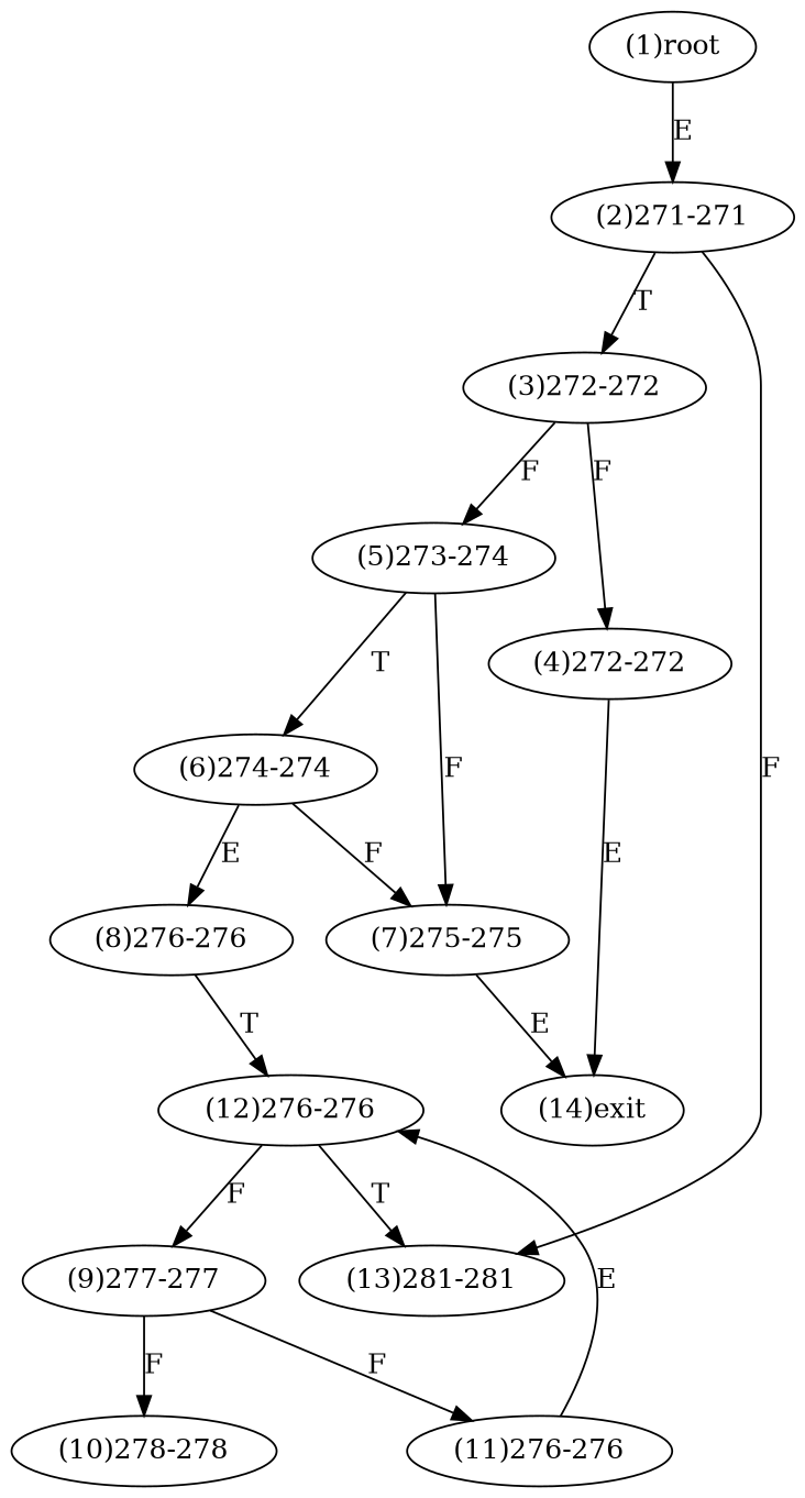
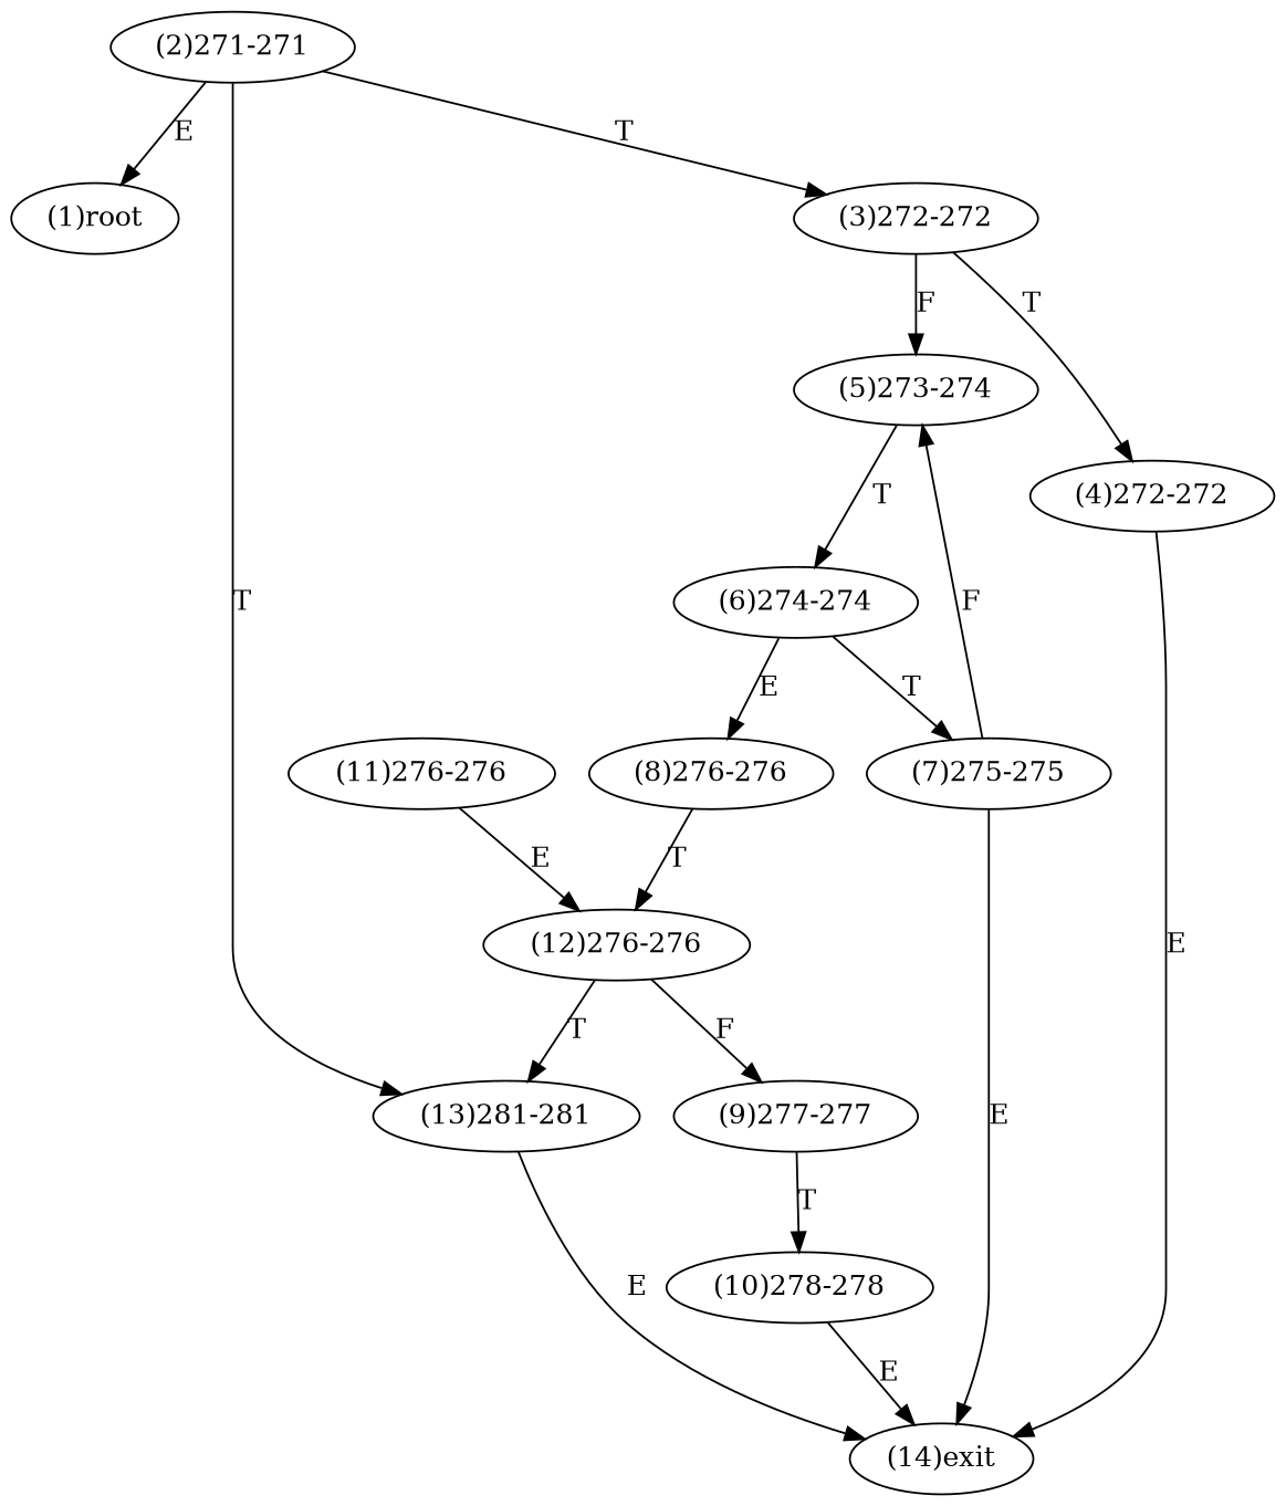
  digraph {
    n1 [label="(1)root"]
    n2 [label="(2)271-271"]
    n3 [label="(3)272-272"]
    n4 [label="(13)281-281"]
    n5 [label="(4)272-272"]
    n6 [label="(5)273-274"]
    n7 [label="(14)exit"]
    n8 [label="(6)274-274"]
    n9 [label="(7)275-275"]
    n10 [label="(8)276-276"]
    n11 [label="(12)276-276"]
    n12 [label="(9)277-277"]
    n13 [label="(10)278-278"]
    n14 [label="(11)276-276"]
-   n1 -> n2 [label=E]
+   n2 -> n1 [label=E]
    n2 -> n3 [label=T]
-   n2 -> n4 [label=F]
-   n3 -> n5 [label=F]
+   n2 -> n4 [label=T]
+   n3 -> n5 [label=T]
    n3 -> n6 [label=F]
+   n4 -> n7 [label=E]
    n5 -> n7 [label=E]
    n6 -> n8 [label=T]
-   n6 -> n9 [label=F]
-   n8 -> n9 [label=F]
+   n9 -> n6 [label=F]
+   n8 -> n9 [label=T]
    n8 -> n10 [label=E]
    n9 -> n7 [label=E]
    n10 -> n11 [label=T]
    n11 -> n4 [label=T]
    n11 -> n12 [label=F]
-   n12 -> n13 [label=F]
-   n12 -> n14 [label=F]
+   n12 -> n13 [label=T]
+   n13 -> n7 [label=E]
    n14 -> n11 [label=E]
  }
